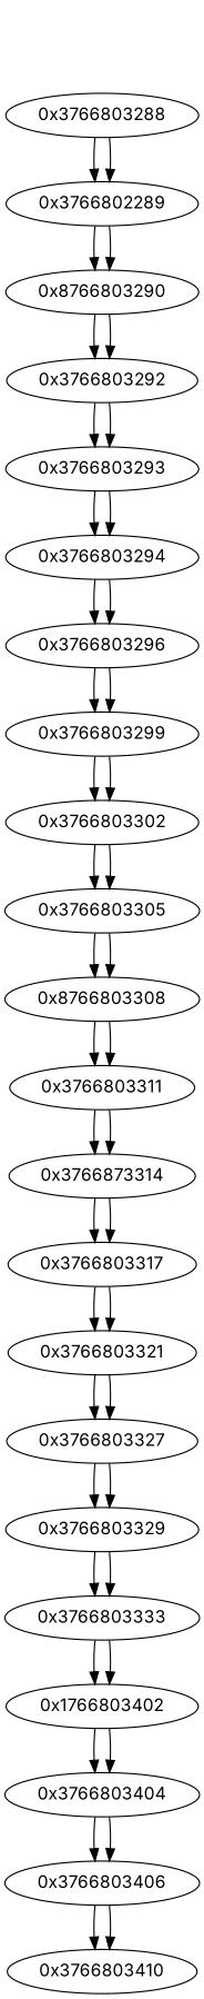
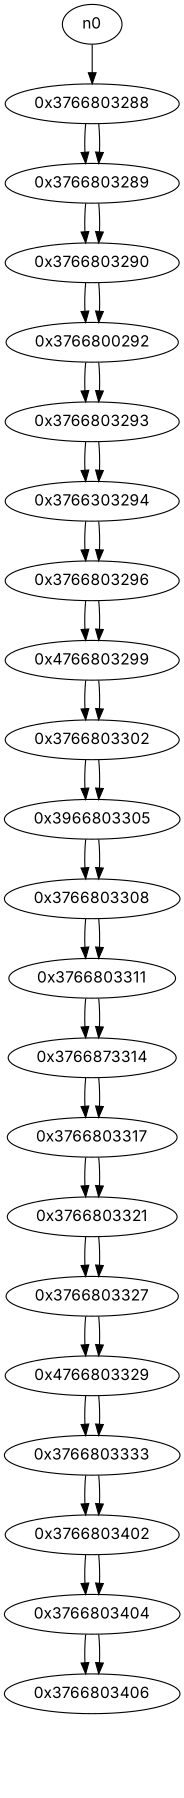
  digraph {
    fontname=Inter
    node [fontname=Inter]
    edge [fontname=Inter]
    n1 [label="0x3766803288"]
-   n2 [label="0x3766802289"]
-   n3 [label="0x8766803290"]
-   n4 [label="0x3766803292"]
+   n2 [label="0x3766803289"]
+   n3 [label="0x3766803290"]
+   n4 [label="0x3766800292"]
    n5 [label="0x3766803293"]
-   n6 [label="0x3766803294"]
+   n6 [label="0x3766303294"]
    n7 [label="0x3766803296"]
-   n8 [label="0x3766803299"]
+   n8 [label="0x4766803299"]
    n9 [label="0x3766803302"]
-   n10 [label="0x3766803305"]
-   n11 [label="0x8766803308"]
+   n10 [label="0x3966803305"]
+   n11 [label="0x3766803308"]
    n12 [label="0x3766803311"]
    n13 [label="0x3766873314"]
    n14 [label="0x3766803317"]
    n15 [label="0x3766803321"]
    n16 [label="0x3766803327"]
-   n17 [label="0x3766803329"]
+   n17 [label="0x4766803329"]
    n18 [label="0x3766803333"]
-   n19 [label="0x1766803402"]
+   n19 [label="0x3766803402"]
    n20 [label="0x3766803404"]
    n21 [label="0x3766803406"]
-   n22 [label="0x3766803410"]
+   n0
    n1 -> n2
    n1 -> n2
    n2 -> n3
    n2 -> n3
    n3 -> n4
    n3 -> n4
    n4 -> n5
    n4 -> n5
    n5 -> n6
    n5 -> n6
    n6 -> n7
    n6 -> n7
    n7 -> n8
    n7 -> n8
    n8 -> n9
    n8 -> n9
    n9 -> n10
    n9 -> n10
    n10 -> n11
    n10 -> n11
    n11 -> n12
    n11 -> n12
    n12 -> n13
    n12 -> n13
    n13 -> n14
    n13 -> n14
    n14 -> n15
    n14 -> n15
    n15 -> n16
    n15 -> n16
    n16 -> n17
    n16 -> n17
    n17 -> n18
    n17 -> n18
    n18 -> n19
    n18 -> n19
    n19 -> n20
    n19 -> n20
    n20 -> n21
    n20 -> n21
-   n21 -> n22
-   n21 -> n22
+   n0 -> n1
  }
